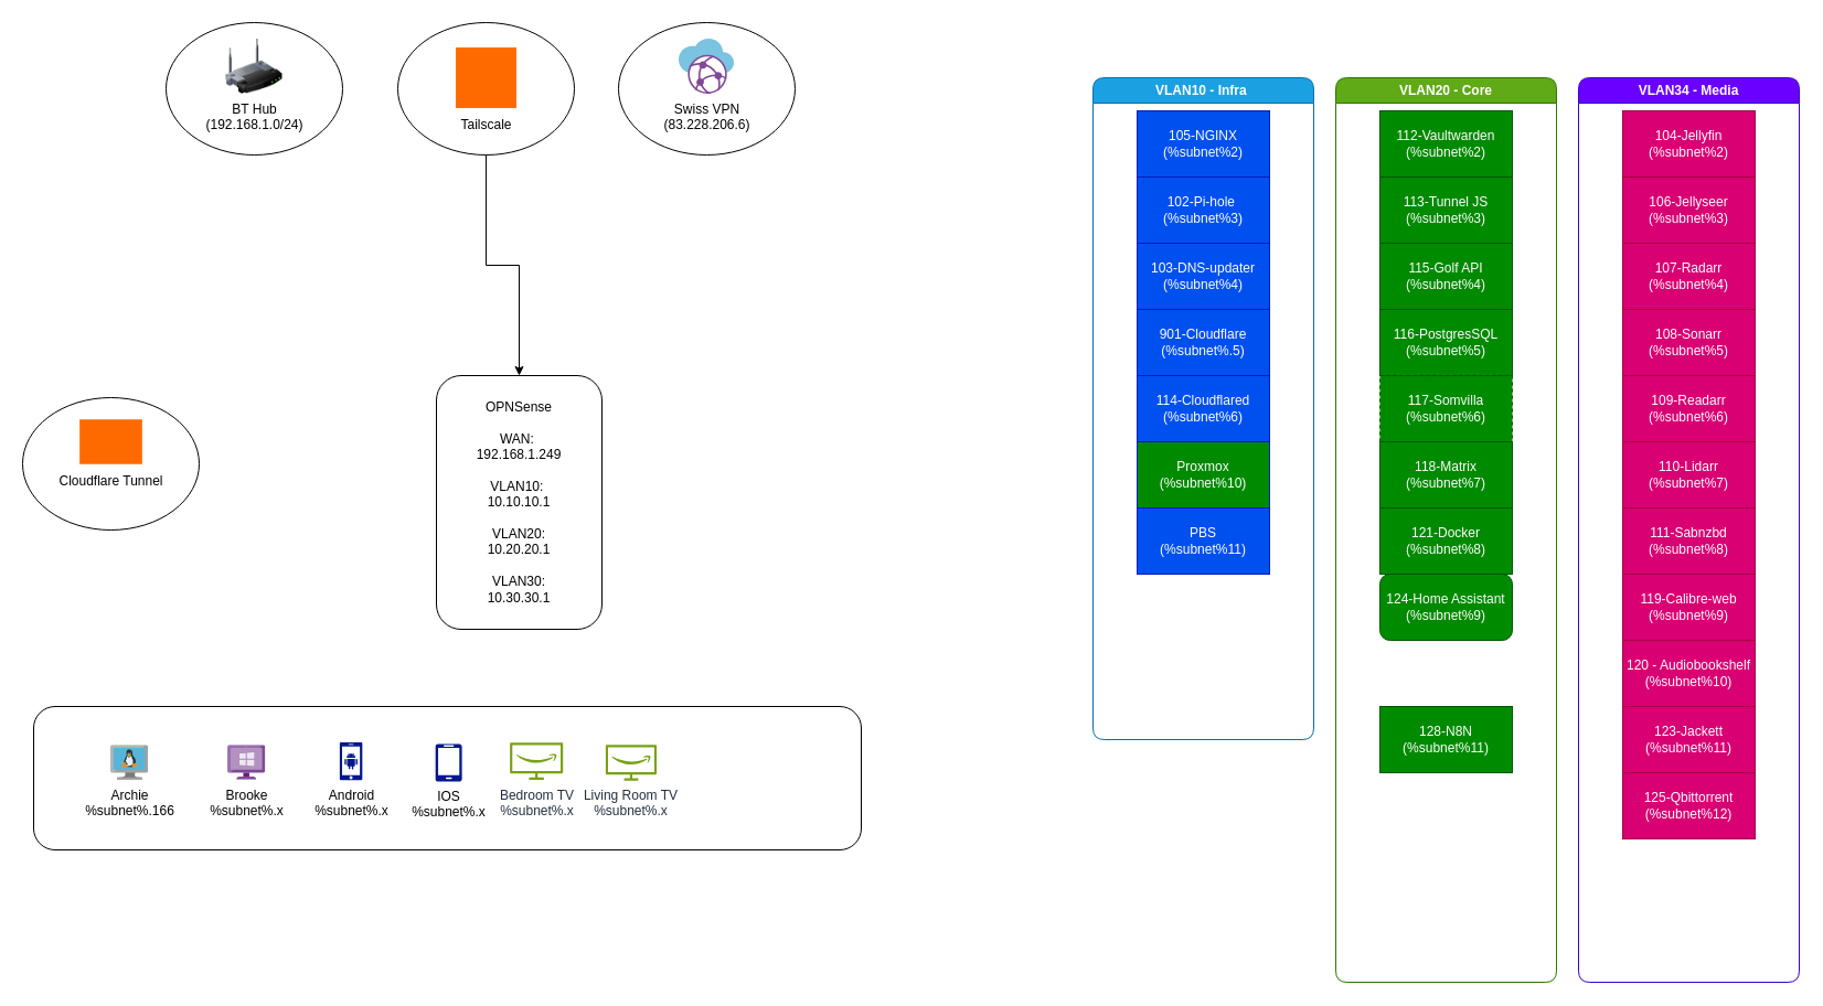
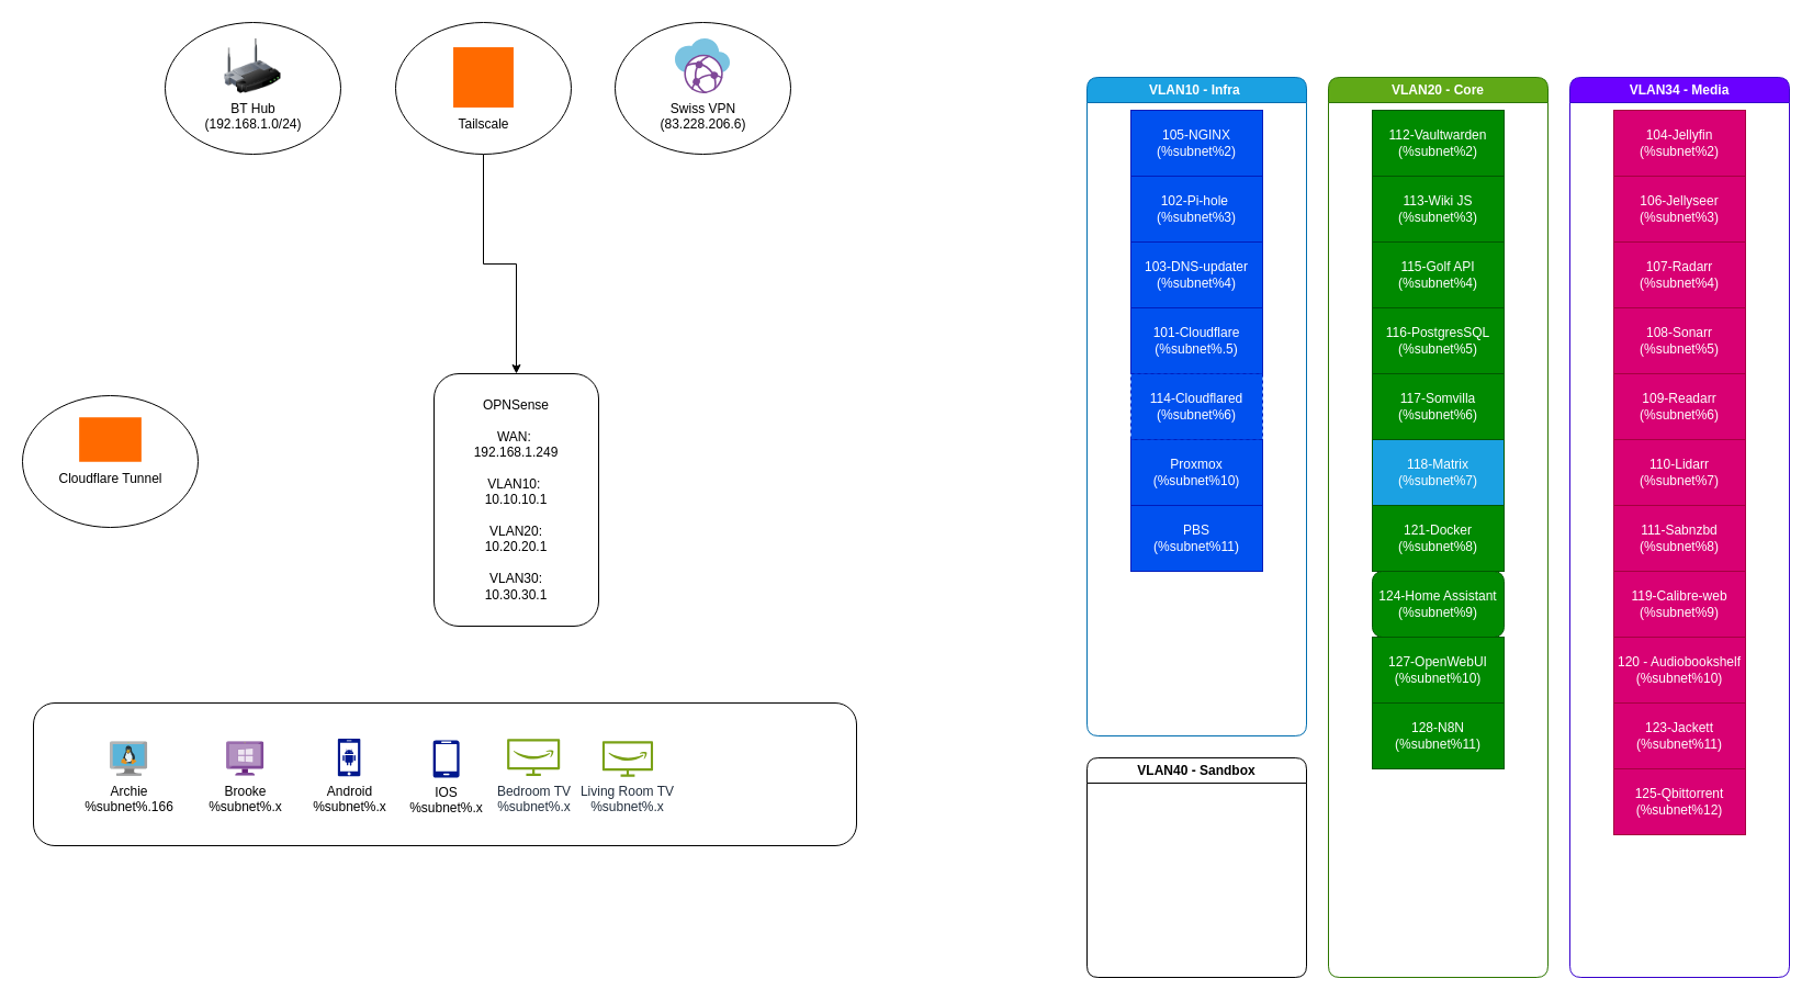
  <mxCell id="0" />
  <mxCell id="1" parent="0" />
  <mxCell id="2" value="" style="rounded=1;whiteSpace=wrap;html=1;container=1;collapsible=0;" vertex="1" parent="1"><mxGeometry x="30" y="640" width="750" height="130" as="geometry" /></mxCell>
  <mxCell id="3" value="Archie&lt;br&gt;%subnet%.166" style="image;sketch=0;aspect=fixed;html=1;points=[];align=center;fontSize=12;image=img/lib/mscae/VM_Linux.svg;" vertex="1" parent="2"><mxGeometry x="70.001" y="35.261" width="34.267" height="31.525" as="geometry" /></mxCell>
  <mxCell id="4" value="Brooke&lt;br&gt;%subnet%.x" style="image;sketch=0;aspect=fixed;html=1;points=[];align=center;fontSize=12;image=img/lib/mscae/VM_Windows_Non_Azure.svg;" vertex="1" parent="2"><mxGeometry x="176.073" y="35.261" width="34.267" height="31.525" as="geometry" /></mxCell>
  <mxCell id="5" value="&lt;div&gt;Android&lt;/div&gt;&lt;div&gt;%subnet%.x&lt;/div&gt;" style="sketch=0;aspect=fixed;pointerEvents=1;shadow=0;dashed=0;html=1;strokeColor=none;labelPosition=center;verticalLabelPosition=bottom;verticalAlign=top;align=center;fillColor=#00188D;shape=mxgraph.mscae.enterprise.android_phone" vertex="1" parent="2"><mxGeometry x="277.323" y="32.422" width="20.56" height="34.267" as="geometry" /></mxCell>
  <mxCell id="6" value="&lt;div&gt;IOS&lt;/div&gt;&lt;div&gt;%subnet%.x&lt;/div&gt;" style="sketch=0;aspect=fixed;pointerEvents=1;shadow=0;dashed=0;html=1;strokeColor=none;labelPosition=center;verticalLabelPosition=bottom;verticalAlign=top;align=center;fillColor=#00188D;shape=mxgraph.azure.mobile" vertex="1" parent="2"><mxGeometry x="364.109" y="33.841" width="23.987" height="34.267" as="geometry" /></mxCell>
  <mxCell id="7" value="&lt;div&gt;Bedroom TV&lt;/div&gt;&lt;div&gt;%subnet%.x&lt;/div&gt;" style="sketch=0;outlineConnect=0;fontColor=#232F3E;gradientColor=none;fillColor=#7AA116;strokeColor=none;dashed=0;verticalLabelPosition=bottom;verticalAlign=top;align=center;html=1;fontSize=12;fontStyle=0;aspect=fixed;pointerEvents=1;shape=mxgraph.aws4.firetv;" vertex="1" parent="2"><mxGeometry x="431.609" y="32.61" width="48.089" height="33.904" as="geometry" /></mxCell>
  <mxCell id="8" value="&lt;div&gt;Living Room TV&lt;/div&gt;&lt;div&gt;%subnet%.x&lt;/div&gt;" style="sketch=0;outlineConnect=0;fontColor=#232F3E;gradientColor=none;fillColor=#7AA116;strokeColor=none;dashed=0;verticalLabelPosition=bottom;verticalAlign=top;align=center;html=1;fontSize=12;fontStyle=0;aspect=fixed;pointerEvents=1;shape=mxgraph.aws4.firetv;" vertex="1" parent="2"><mxGeometry x="518.394" y="34.73" width="46.151" height="32.545" as="geometry" /></mxCell>
  <mxCell id="9" value="" style="ellipse;whiteSpace=wrap;html=1;container=1;collapsible=0;" vertex="1" parent="1"><mxGeometry x="560" y="20" width="160" height="120" as="geometry" /></mxCell>
  <mxCell id="10" value="&lt;div&gt;Swiss VPN&lt;/div&gt;&lt;div&gt;(83.228.206.6)&lt;/div&gt;" style="image;sketch=0;aspect=fixed;html=1;points=[];align=center;fontSize=12;image=img/lib/mscae/Virtual_WANs.svg;" vertex="1" parent="9"><mxGeometry x="55" y="15" width="50" height="50" as="geometry" /></mxCell>
  <mxCell id="11" value="VLAN34 - Media" style="swimlane;whiteSpace=wrap;html=1;fillColor=#6a00ff;fontColor=#ffffff;strokeColor=#3700CC;rounded=1;collapsible=0;" vertex="1" parent="1"><mxGeometry x="1430" y="70" width="200" height="820" as="geometry" /></mxCell>
  <mxCell id="12" value="&lt;div&gt;104-Jellyfin&lt;/div&gt;&lt;div&gt;(%subnet%2)&lt;/div&gt;" style="rounded=0;whiteSpace=wrap;html=1;fillColor=#d80073;fontColor=#ffffff;strokeColor=#A50040;" vertex="1" parent="11"><mxGeometry x="40" y="30" width="120" height="60" as="geometry" /></mxCell>
  <mxCell id="13" value="&lt;div&gt;106-Jellyseer&lt;/div&gt;&lt;div&gt;(%subnet%3)&lt;/div&gt;" style="rounded=0;whiteSpace=wrap;html=1;fillColor=#d80073;fontColor=#ffffff;strokeColor=#A50040;" vertex="1" parent="11"><mxGeometry x="40" y="90" width="120" height="60" as="geometry" /></mxCell>
  <mxCell id="14" value="&lt;div&gt;107-Radarr&lt;/div&gt;&lt;div&gt;(%subnet%4)&lt;/div&gt;" style="rounded=0;whiteSpace=wrap;html=1;fillColor=#d80073;fontColor=#ffffff;strokeColor=#A50040;" vertex="1" parent="11"><mxGeometry x="40" y="150" width="120" height="60" as="geometry" /></mxCell>
  <mxCell id="15" value="&lt;div&gt;108-Sonarr&lt;/div&gt;&lt;div&gt;(%subnet%5)&lt;/div&gt;" style="rounded=0;whiteSpace=wrap;html=1;fillColor=#d80073;fontColor=#ffffff;strokeColor=#A50040;" vertex="1" parent="11"><mxGeometry x="40" y="210" width="120" height="60" as="geometry" /></mxCell>
  <mxCell id="16" value="&lt;div&gt;109-Readarr&lt;/div&gt;&lt;div&gt;(%subnet%6)&lt;/div&gt;" style="rounded=0;whiteSpace=wrap;html=1;fillColor=#d80073;fontColor=#ffffff;strokeColor=#A50040;" vertex="1" parent="11"><mxGeometry x="40" y="270" width="120" height="60" as="geometry" /></mxCell>
  <mxCell id="17" value="&lt;div&gt;110-Lidarr&lt;/div&gt;&lt;div&gt;(%subnet%7)&lt;/div&gt;" style="rounded=0;whiteSpace=wrap;html=1;fillColor=#d80073;fontColor=#ffffff;strokeColor=#A50040;" vertex="1" parent="11"><mxGeometry x="40" y="330" width="120" height="60" as="geometry" /></mxCell>
  <mxCell id="18" value="&lt;div&gt;111-Sabnzbd&lt;/div&gt;&lt;div&gt;(%subnet%8)&lt;/div&gt;" style="rounded=0;whiteSpace=wrap;html=1;fillColor=#d80073;fontColor=#ffffff;strokeColor=#A50040;" vertex="1" parent="11"><mxGeometry x="40" y="390" width="120" height="60" as="geometry" /></mxCell>
  <mxCell id="19" value="&lt;div&gt;119-Calibre-web&lt;/div&gt;&lt;div&gt;(%subnet%9)&lt;/div&gt;" style="rounded=0;whiteSpace=wrap;html=1;fillColor=#d80073;fontColor=#ffffff;strokeColor=#A50040;" vertex="1" parent="11"><mxGeometry x="40" y="450" width="120" height="60" as="geometry" /></mxCell>
  <mxCell id="20" value="&lt;div&gt;120 - Audiobookshelf&lt;/div&gt;&lt;div&gt;(%subnet%10)&lt;/div&gt;" style="rounded=0;whiteSpace=wrap;html=1;fillColor=#d80073;fontColor=#ffffff;strokeColor=#A50040;" vertex="1" parent="11"><mxGeometry x="40" y="510" width="120" height="60" as="geometry" /></mxCell>
  <mxCell id="21" value="&lt;div&gt;123-Jackett&lt;/div&gt;&lt;div&gt;(%subnet%11)&lt;/div&gt;" style="rounded=0;whiteSpace=wrap;html=1;fillColor=#d80073;fontColor=#ffffff;strokeColor=#A50040;" vertex="1" parent="11"><mxGeometry x="40" y="570" width="120" height="60" as="geometry" /></mxCell>
  <mxCell id="22" value="&lt;div&gt;125-Qbittorrent&lt;/div&gt;&lt;div&gt;(%subnet%12)&lt;/div&gt;" style="rounded=0;whiteSpace=wrap;html=1;fillColor=#d80073;fontColor=#ffffff;strokeColor=#A50040;" vertex="1" parent="11"><mxGeometry x="40" y="630" width="120" height="60" as="geometry" /></mxCell>
  <mxCell id="23" value="OPNSense&lt;br&gt;&lt;br&gt;&lt;div&gt;WAN:&amp;nbsp;&lt;/div&gt;&lt;div&gt;192.168.1.249&lt;/div&gt;&lt;div&gt;&lt;br&gt;&lt;/div&gt;&lt;div&gt;VLAN10:&amp;nbsp;&lt;/div&gt;&lt;div&gt;10.10.10.1&lt;/div&gt;&lt;div&gt;&lt;br&gt;&lt;/div&gt;&lt;div&gt;VLAN20:&lt;/div&gt;&lt;div&gt;10.20.20.1&lt;/div&gt;&lt;div&gt;&lt;br&gt;&lt;/div&gt;&lt;div&gt;VLAN30:&lt;/div&gt;&lt;div&gt;10.30.30.1&lt;/div&gt;" style="rounded=1;whiteSpace=wrap;html=1;" vertex="1" parent="1"><mxGeometry x="395" y="340" width="150" height="230" as="geometry" /></mxCell>
  <mxCell id="24" value="VLAN10 - Infra&amp;nbsp;" style="swimlane;whiteSpace=wrap;html=1;fillColor=#1ba1e2;fontColor=#ffffff;strokeColor=#006EAF;rounded=1;collapsible=0;" vertex="1" parent="1"><mxGeometry x="990" y="70" width="200" height="600" as="geometry"><mxRectangle x="60" y="360" width="130" height="30" as="alternateBounds" /></mxGeometry></mxCell>
  <mxCell id="25" value="&lt;div&gt;102-Pi-hole&amp;nbsp;&lt;/div&gt;&lt;div&gt;(%subnet%3)&lt;/div&gt;" style="rounded=0;whiteSpace=wrap;html=1;fillColor=#0050ef;fontColor=#ffffff;strokeColor=#001DBC;" vertex="1" parent="24"><mxGeometry x="40" y="90" width="120" height="60" as="geometry" /></mxCell>
  <mxCell id="26" value="&lt;div&gt;103-DNS-updater&lt;/div&gt;&lt;div&gt;(%subnet%4)&lt;/div&gt;" style="rounded=0;whiteSpace=wrap;html=1;fillColor=#0050ef;fontColor=#ffffff;strokeColor=#001DBC;gradientColor=none;" vertex="1" parent="24"><mxGeometry x="40" y="150" width="120" height="60" as="geometry" /></mxCell>
- <mxCell id="27" value="&lt;div&gt;901-Cloudflare&lt;/div&gt;&lt;div&gt;(%subnet%.5)&lt;/div&gt;" style="rounded=0;whiteSpace=wrap;html=1;fillColor=#0050ef;fontColor=#ffffff;strokeColor=#001DBC;" vertex="1" parent="24"><mxGeometry x="40" y="210" width="120" height="60" as="geometry" /></mxCell>
- <mxCell id="28" value="&lt;div&gt;Proxmox&lt;/div&gt;&lt;div&gt;(%subnet%10)&lt;/div&gt;" style="rounded=0;whiteSpace=wrap;html=1;fillColor=#008a00;fontColor=#ffffff;strokeColor=#001DBC;" vertex="1" parent="24"><mxGeometry x="40" y="330" width="120" height="60" as="geometry" /></mxCell>
- <mxCell id="29" value="&lt;div&gt;114-Cloudflared&lt;/div&gt;&lt;div&gt;(%subnet%6)&lt;/div&gt;" style="rounded=0;whiteSpace=wrap;html=1;fillColor=#0050ef;fontColor=#ffffff;strokeColor=#001DBC;" vertex="1" parent="24"><mxGeometry x="40" y="270" width="120" height="60" as="geometry" /></mxCell>
+ <mxCell id="27" value="&lt;div&gt;101-Cloudflare&lt;/div&gt;&lt;div&gt;(%subnet%.5)&lt;/div&gt;" style="rounded=0;whiteSpace=wrap;html=1;fillColor=#0050ef;fontColor=#ffffff;strokeColor=#001DBC;" vertex="1" parent="24"><mxGeometry x="40" y="210" width="120" height="60" as="geometry" /></mxCell>
+ <mxCell id="28" value="&lt;div&gt;Proxmox&lt;/div&gt;&lt;div&gt;(%subnet%10)&lt;/div&gt;" style="rounded=0;whiteSpace=wrap;html=1;fillColor=#0050ef;fontColor=#ffffff;strokeColor=#001DBC;" vertex="1" parent="24"><mxGeometry x="40" y="330" width="120" height="60" as="geometry" /></mxCell>
+ <mxCell id="29" value="&lt;div&gt;114-Cloudflared&lt;/div&gt;&lt;div&gt;(%subnet%6)&lt;/div&gt;" style="rounded=0;whiteSpace=wrap;html=1;fillColor=#0050ef;fontColor=#ffffff;strokeColor=#001DBC;dashed=1;" vertex="1" parent="24"><mxGeometry x="40" y="270" width="120" height="60" as="geometry" /></mxCell>
  <mxCell id="30" value="&lt;div&gt;PBS&lt;/div&gt;&lt;div&gt;(%subnet%11)&lt;/div&gt;" style="rounded=0;whiteSpace=wrap;html=1;fillColor=#0050ef;fontColor=#ffffff;strokeColor=#001DBC;" vertex="1" parent="24"><mxGeometry x="40" y="390" width="120" height="60" as="geometry" /></mxCell>
  <mxCell id="31" value="&lt;div&gt;105-NGINX&lt;/div&gt;&lt;div&gt;(%subnet%2)&lt;/div&gt;" style="rounded=0;whiteSpace=wrap;html=1;fillColor=#0050ef;fontColor=#ffffff;strokeColor=#001DBC;" vertex="1" parent="24"><mxGeometry x="40" y="30" width="120" height="60" as="geometry" /></mxCell>
  <mxCell id="32" value="VLAN20 - Core" style="swimlane;whiteSpace=wrap;html=1;fillColor=#60a917;fontColor=#ffffff;strokeColor=#2D7600;rounded=1;collapsible=0;" vertex="1" parent="1"><mxGeometry x="1210" y="70" width="200" height="820" as="geometry" /></mxCell>
  <mxCell id="33" value="&lt;div&gt;112-Vaultwarden&lt;/div&gt;&lt;div&gt;(%subnet%2)&lt;/div&gt;" style="rounded=0;whiteSpace=wrap;html=1;fillColor=#008a00;fontColor=#ffffff;strokeColor=#005700;" vertex="1" parent="32"><mxGeometry x="40" y="30" width="120" height="60" as="geometry" /></mxCell>
- <mxCell id="34" value="&lt;div&gt;113-Tunnel JS&lt;/div&gt;&lt;div&gt;(%subnet%3)&lt;/div&gt;" style="rounded=0;whiteSpace=wrap;html=1;fillColor=#008a00;fontColor=#ffffff;strokeColor=#005700;" vertex="1" parent="32"><mxGeometry x="40" y="90" width="120" height="60" as="geometry" /></mxCell>
+ <mxCell id="34" value="&lt;div&gt;113-Wiki JS&lt;/div&gt;&lt;div&gt;(%subnet%3)&lt;/div&gt;" style="rounded=0;whiteSpace=wrap;html=1;fillColor=#008a00;fontColor=#ffffff;strokeColor=#005700;" vertex="1" parent="32"><mxGeometry x="40" y="90" width="120" height="60" as="geometry" /></mxCell>
  <mxCell id="35" value="&lt;div&gt;115-Golf API&lt;/div&gt;&lt;div&gt;(%subnet%4)&lt;/div&gt;" style="rounded=0;whiteSpace=wrap;html=1;fillColor=#008a00;fontColor=#ffffff;strokeColor=#005700;" vertex="1" parent="32"><mxGeometry x="40" y="150" width="120" height="60" as="geometry" /></mxCell>
  <mxCell id="36" value="&lt;div&gt;116-PostgresSQL&lt;/div&gt;&lt;div&gt;(%subnet%5)&lt;/div&gt;" style="rounded=0;whiteSpace=wrap;html=1;fillColor=#008a00;fontColor=#ffffff;strokeColor=#005700;" vertex="1" parent="32"><mxGeometry x="40" y="210" width="120" height="60" as="geometry" /></mxCell>
- <mxCell id="37" value="&lt;div&gt;117-Somvilla&lt;/div&gt;&lt;div&gt;(%subnet%6)&lt;/div&gt;" style="rounded=0;whiteSpace=wrap;html=1;fillColor=#008a00;fontColor=#ffffff;strokeColor=#005700;dashed=1;" vertex="1" parent="32"><mxGeometry x="40" y="270" width="120" height="60" as="geometry" /></mxCell>
- <mxCell id="38" value="&lt;div&gt;118-Matrix&lt;/div&gt;&lt;div&gt;(%subnet%7)&lt;/div&gt;" style="rounded=0;whiteSpace=wrap;html=1;fillColor=#008a00;fontColor=#ffffff;strokeColor=#005700;" vertex="1" parent="32"><mxGeometry x="40" y="330" width="120" height="60" as="geometry" /></mxCell>
+ <mxCell id="37" value="&lt;div&gt;117-Somvilla&lt;/div&gt;&lt;div&gt;(%subnet%6)&lt;/div&gt;" style="rounded=0;whiteSpace=wrap;html=1;fillColor=#008a00;fontColor=#ffffff;strokeColor=#005700;" vertex="1" parent="32"><mxGeometry x="40" y="270" width="120" height="60" as="geometry" /></mxCell>
+ <mxCell id="38" value="&lt;div&gt;118-Matrix&lt;/div&gt;&lt;div&gt;(%subnet%7)&lt;/div&gt;" style="rounded=0;whiteSpace=wrap;html=1;fillColor=#1ba1e2;fontColor=#ffffff;strokeColor=#005700;" vertex="1" parent="32"><mxGeometry x="40" y="330" width="120" height="60" as="geometry" /></mxCell>
  <mxCell id="39" value="&lt;div&gt;121-Docker&lt;/div&gt;&lt;div&gt;(%subnet%8)&lt;/div&gt;" style="rounded=0;whiteSpace=wrap;html=1;fillColor=#008a00;fontColor=#ffffff;strokeColor=#005700;" vertex="1" parent="32"><mxGeometry x="40" y="390" width="120" height="60" as="geometry" /></mxCell>
  <mxCell id="40" value="&lt;div&gt;124-Home Assistant&lt;/div&gt;&lt;div&gt;(%subnet%9)&lt;/div&gt;" style="whiteSpace=wrap;html=1;fillColor=#008a00;fontColor=#ffffff;strokeColor=#005700;rounded=1;" vertex="1" parent="32"><mxGeometry x="40" y="450" width="120" height="60" as="geometry" /></mxCell>
+ <mxCell id="41" value="&lt;div&gt;127-OpenWebUI&lt;/div&gt;&lt;div&gt;(%subnet%10)&lt;/div&gt;" style="rounded=0;whiteSpace=wrap;html=1;fillColor=#008a00;fontColor=#ffffff;strokeColor=#005700;" vertex="1" parent="32"><mxGeometry x="40" y="510" width="120" height="60" as="geometry" /></mxCell>
  <mxCell id="42" value="&lt;div&gt;128-N8N&lt;/div&gt;&lt;div&gt;(%subnet%11)&lt;/div&gt;" style="rounded=0;whiteSpace=wrap;html=1;fillColor=#008a00;fontColor=#ffffff;strokeColor=#005700;" vertex="1" parent="32"><mxGeometry x="40" y="570" width="120" height="60" as="geometry" /></mxCell>
+ <mxCell id="43" value="VLAN40 - Sandbox" style="swimlane;whiteSpace=wrap;html=1;rounded=1;collapsible=0;" vertex="1" parent="1"><mxGeometry x="990" y="690" width="200" height="200" as="geometry" /></mxCell>
  <mxCell id="44" style="edgeStyle=orthogonalEdgeStyle;rounded=0;orthogonalLoop=1;jettySize=auto;html=1;exitX=0.5;exitY=1;exitDx=0;exitDy=0;" edge="1" parent="1" source="45" target="23"><mxGeometry relative="1" as="geometry" /></mxCell>
  <mxCell id="45" value="" style="ellipse;whiteSpace=wrap;html=1;container=1;collapsible=0;" vertex="1" parent="1"><mxGeometry x="360" y="20" width="160" height="120" as="geometry" /></mxCell>
  <mxCell id="46" value="&lt;div&gt;&lt;br&gt;&lt;/div&gt;&lt;div&gt;&lt;br&gt;&lt;/div&gt;&lt;div&gt;&lt;br&gt;&lt;/div&gt;&lt;div&gt;&lt;br&gt;&lt;/div&gt;&lt;div&gt;&lt;br&gt;&lt;/div&gt;&lt;div&gt;&lt;br&gt;&lt;/div&gt;&lt;div&gt;Tailscale&lt;/div&gt;" style="points=[];aspect=fixed;html=1;align=center;shadow=0;dashed=0;fillColor=#FF6A00;strokeColor=none;shape=mxgraph.alibaba_cloud.vpn_gateway;" vertex="1" parent="45"><mxGeometry x="52.55" y="22.55" width="54.9" height="54.9" as="geometry" /></mxCell>
  <mxCell id="47" value="" style="ellipse;whiteSpace=wrap;html=1;container=1;collapsible=0;" vertex="1" parent="1"><mxGeometry x="150" y="20" width="160" height="120" as="geometry" /></mxCell>
  <mxCell id="48" value="&lt;div&gt;BT Hub&lt;/div&gt;&lt;div&gt;(192.168.1.0/24)&lt;/div&gt;" style="image;html=1;image=img/lib/clip_art/networking/Wireless_Router_128x128.png" vertex="1" parent="47"><mxGeometry x="50" y="15" width="60" height="50" as="geometry" /></mxCell>
  <mxCell id="49" value="" style="ellipse;whiteSpace=wrap;html=1;container=1;collapsible=0;" vertex="1" parent="1"><mxGeometry x="20" y="360" width="160" height="120" as="geometry" /></mxCell>
  <mxCell id="50" value="&lt;div&gt;&lt;br&gt;&lt;/div&gt;&lt;div&gt;&lt;br&gt;&lt;/div&gt;&lt;div&gt;&lt;br&gt;&lt;/div&gt;&lt;div&gt;&lt;br&gt;&lt;/div&gt;&lt;div&gt;&lt;br&gt;&lt;/div&gt;&lt;div&gt;Cloudflare Tunnel&lt;/div&gt;" style="points=[];aspect=fixed;html=1;align=center;shadow=0;dashed=0;fillColor=#FF6A00;strokeColor=none;shape=mxgraph.alibaba_cloud.clouddev;" vertex="1" parent="49"><mxGeometry x="51.65" y="19.75" width="56.7" height="40.5" as="geometry" /></mxCell>
